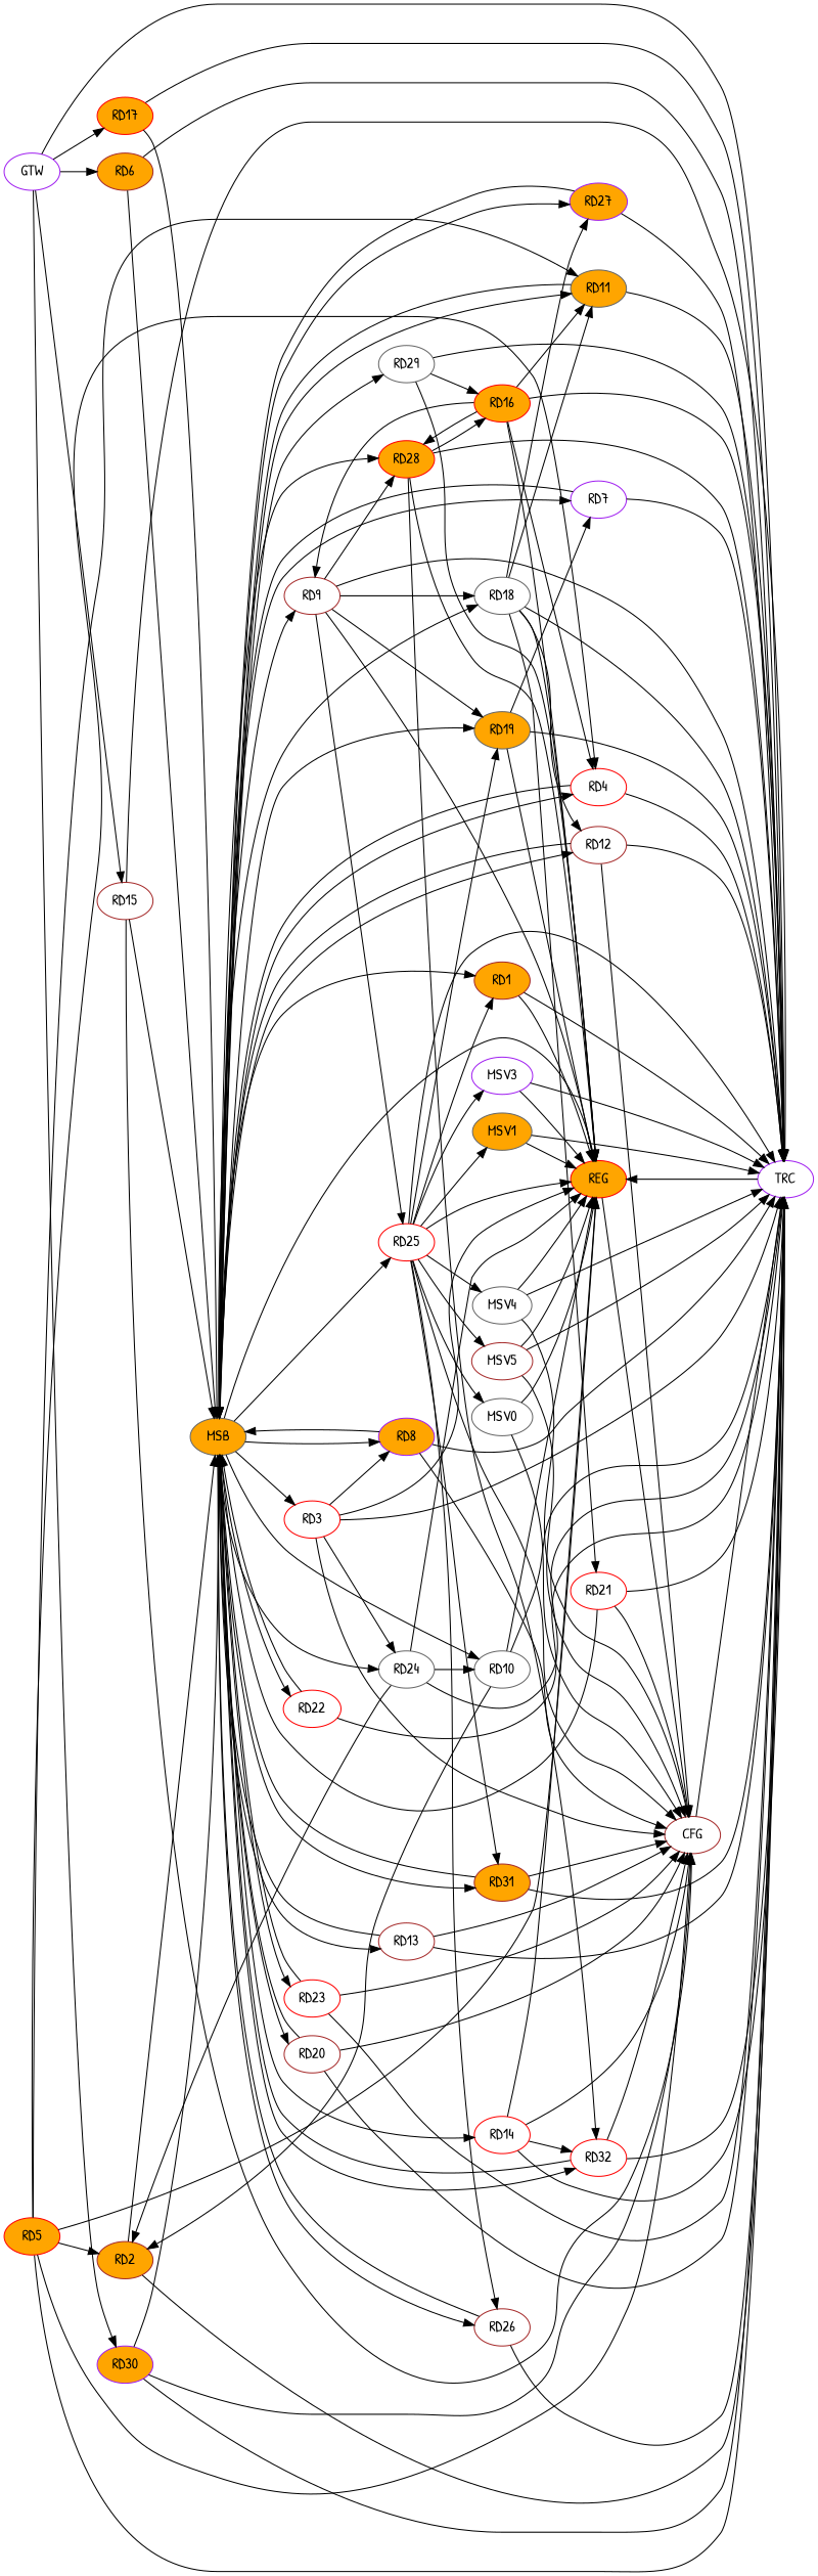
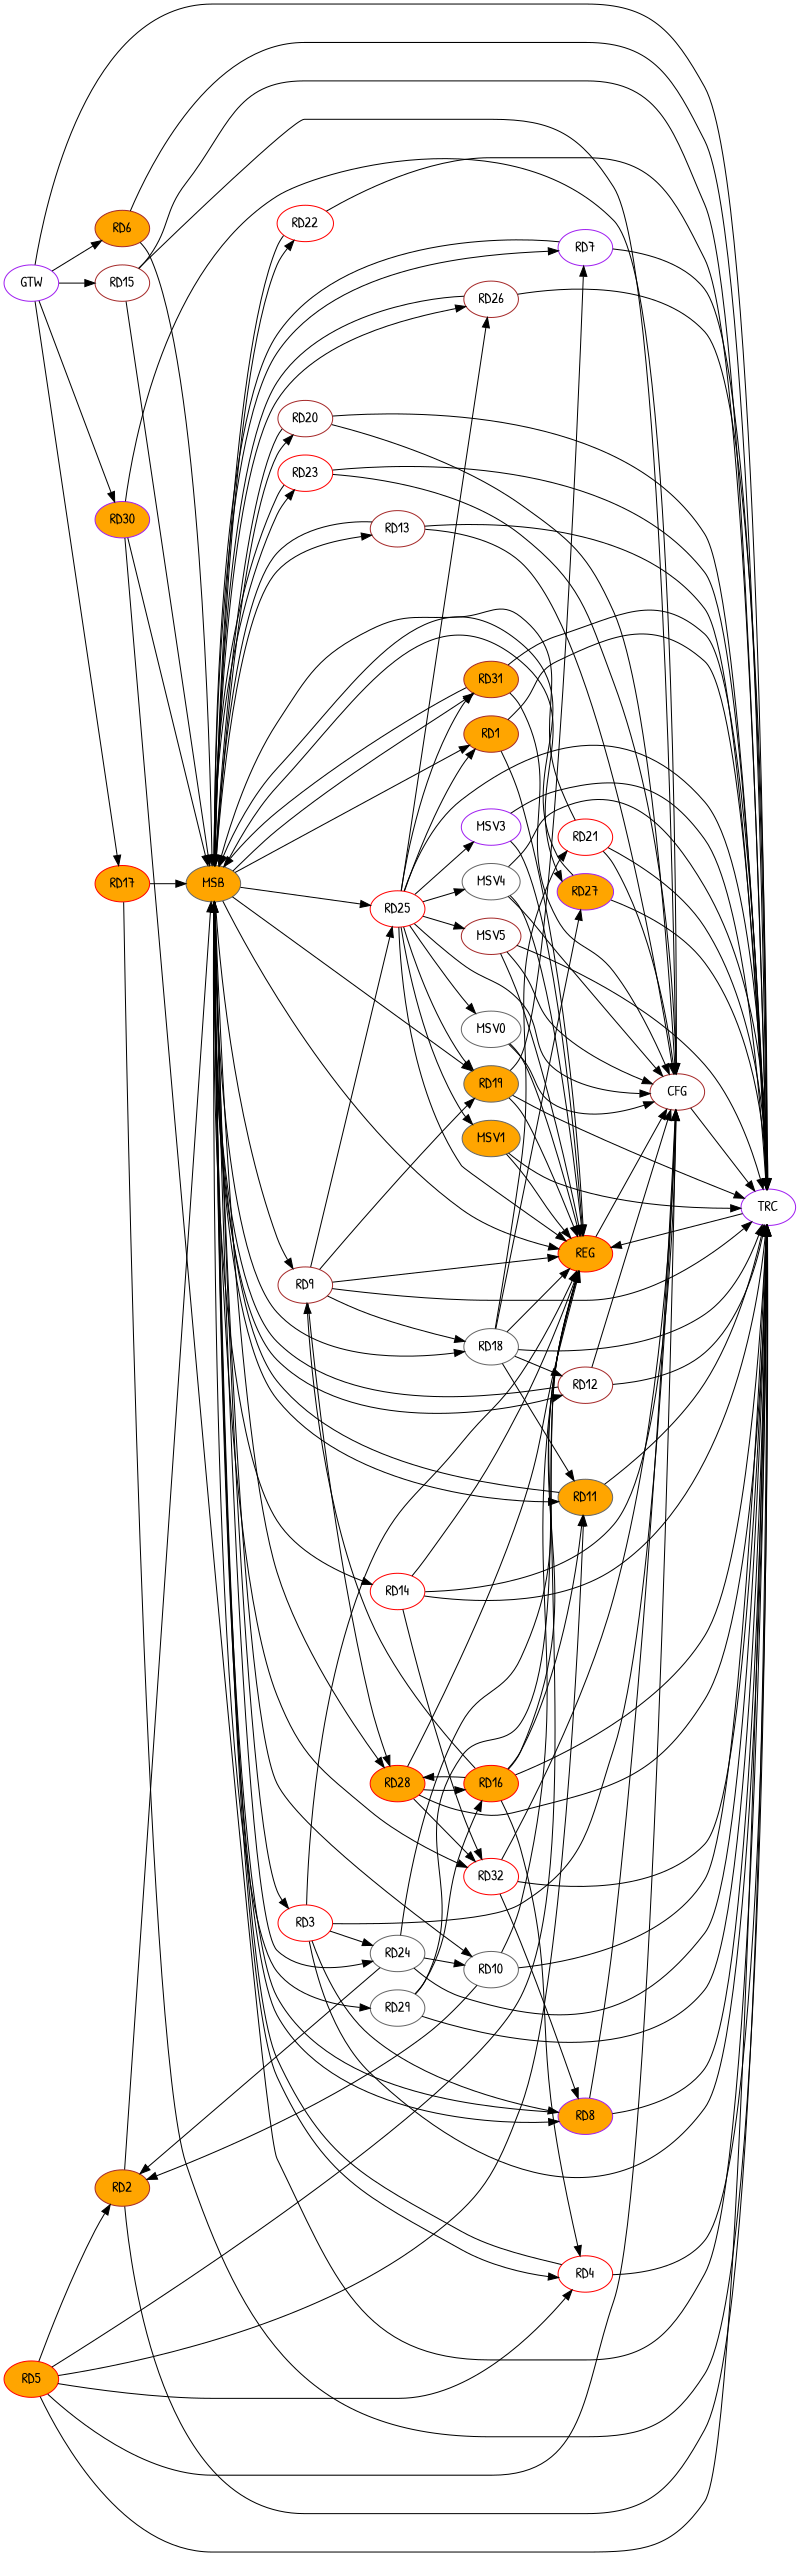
  strict digraph {
    fontname="Patrick Hand"
    rankdir=LR
    node [color=red fillcolor=white fontname="Patrick Hand" style=filled]
    edge [fontname="Patrick Hand"]
    n1 [color=brown fillcolor=orange label=RD1]
    n2 [fillcolor=orange label=REG]
    n3 [color=purple label=TRC]
    n4 [color=brown label=CFG]
    n5 [color=brown fillcolor=orange label=RD2]
    n6 [color=gray40 fillcolor=orange label=MSB]
    n7 [label=RD3]
    n8 [color=purple fillcolor=orange label=RD8]
    n9 [color=gray40 label=RD24]
    n10 [label=RD4]
    n11 [color=gray40 fillcolor=orange label=RD11]
    n12 [color=purple label=RD7]
    n13 [color=brown label=RD9]
    n14 [color=gray40 label=RD18]
    n15 [color=gray40 fillcolor=orange label=RD19]
    n16 [label=RD25]
    n17 [fillcolor=orange label=RD28]
    n18 [color=gray40 label=RD10]
    n19 [color=brown label=RD12]
    n20 [color=brown label=RD13]
    n21 [label=RD14]
    n22 [label=RD32]
    n23 [color=purple fillcolor=orange label=RD27]
    n24 [color=brown label=RD20]
    n25 [label=RD22]
    n26 [label=RD23]
    n27 [color=brown label=RD26]
    n28 [color=brown fillcolor=orange label=RD31]
    n29 [color=gray40 label=RD29]
    n30 [fillcolor=orange label=RD5]
    n31 [color=brown fillcolor=orange label=RD6]
    n32 [label=RD21]
    n33 [color=gray40 fillcolor=orange label=MSV1]
    n34 [color=gray40 label=MSV0]
    n35 [color=purple label=MSV3]
    n36 [color=gray40 label=MSV4]
    n37 [color=brown label=MSV5]
    n38 [fillcolor=orange label=RD16]
    n39 [color=brown label=RD15]
    n40 [fillcolor=orange label=RD17]
    n41 [color=purple fillcolor=orange label=RD30]
    n42 [color=purple label=GTW]
    n1 -> n2
    n1 -> n3
    n2 -> n4
    n3 -> n2
    n4 -> n3
    n5 -> n3
    n5 -> n6
    n6 -> n1
    n6 -> n2
    n6 -> n7
    n6 -> n8
    n6 -> n9
    n6 -> n10
    n6 -> n11
    n6 -> n12
    n6 -> n13
    n6 -> n14
    n6 -> n15
    n6 -> n16
    n6 -> n17
    n6 -> n18
    n6 -> n19
    n6 -> n20
    n6 -> n21
    n6 -> n22
    n6 -> n23
    n6 -> n24
    n6 -> n25
    n6 -> n26
    n6 -> n27
    n6 -> n28
    n6 -> n29
    n7 -> n2
    n7 -> n3
    n7 -> n4
    n7 -> n8
    n7 -> n9
    n8 -> n3
    n8 -> n4
    n8 -> n6
    n9 -> n2
    n9 -> n3
    n9 -> n5
    n9 -> n18
    n10 -> n3
    n10 -> n6
    n11 -> n3
    n11 -> n6
    n12 -> n3
    n12 -> n6
    n13 -> n2
    n13 -> n3
    n13 -> n14
    n13 -> n15
    n13 -> n16
    n13 -> n17
    n14 -> n2
    n14 -> n3
    n14 -> n11
    n14 -> n19
    n14 -> n23
    n14 -> n32
    n15 -> n2
    n15 -> n3
    n15 -> n12
    n16 -> n1
    n16 -> n2
    n16 -> n3
    n16 -> n4
    n16 -> n15
    n16 -> n27
    n16 -> n28
    n16 -> n33
    n16 -> n34
    n16 -> n35
    n16 -> n36
    n16 -> n37
    n17 -> n2
    n17 -> n3
    n17 -> n22
    n17 -> n38
    n18 -> n2
    n18 -> n3
    n18 -> n5
    n19 -> n3
    n19 -> n4
    n19 -> n6
    n20 -> n3
    n20 -> n4
    n20 -> n6
    n21 -> n2
    n21 -> n3
    n21 -> n4
    n21 -> n22
    n22 -> n3
    n22 -> n4
-   n22 -> n6
+   n22 -> n8
    n23 -> n3
    n23 -> n6
    n24 -> n3
    n24 -> n4
    n24 -> n6
    n25 -> n3
    n25 -> n6
    n26 -> n3
    n26 -> n4
    n26 -> n6
    n27 -> n3
    n27 -> n6
    n28 -> n3
    n28 -> n4
    n28 -> n6
    n29 -> n2
    n29 -> n3
    n29 -> n38
    n30 -> n2
    n30 -> n3
    n30 -> n4
    n30 -> n5
    n30 -> n10
    n30 -> n11
    n31 -> n3
    n31 -> n6
    n32 -> n3
    n32 -> n4
    n32 -> n6
    n33 -> n2
    n33 -> n3
    n34 -> n2
    n34 -> n4
    n35 -> n2
    n35 -> n3
    n36 -> n2
    n36 -> n3
    n36 -> n4
    n37 -> n2
    n37 -> n3
    n37 -> n4
    n38 -> n2
    n38 -> n3
    n38 -> n10
    n38 -> n11
    n38 -> n13
    n38 -> n17
    n39 -> n3
    n39 -> n4
    n39 -> n6
    n40 -> n3
    n40 -> n6
    n41 -> n3
    n41 -> n4
    n41 -> n6
    n42 -> n3
    n42 -> n31
    n42 -> n39
    n42 -> n40
    n42 -> n41
  }
